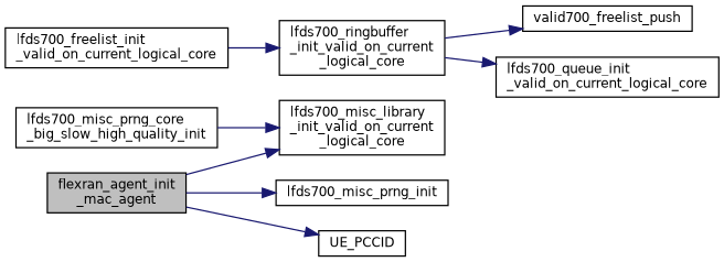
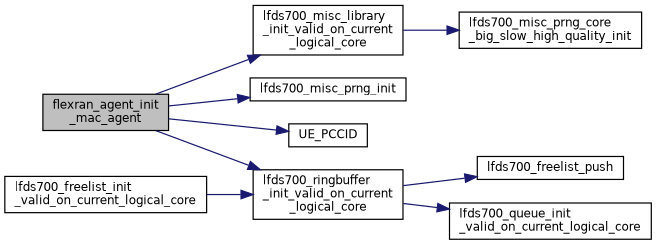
  digraph {
    rankdir=LR
    node [color=black fillcolor=white fontname=Helvetica fontsize=10 shape=record style=filled]
    edge [color=midnightblue fontname=Helvetica fontsize=10 labelfontname=Helvetica labelfontsize=10 style=solid]
    n1 [fillcolor=grey75 fontcolor=black height=0.2 label="flexran_agent_init\l_mac_agent" width=0.4]
    n2 [height=0.2 label="lfds700_misc_library\l_init_valid_on_current\l_logical_core" width=0.4]
    n3 [height=0.2 label=lfds700_misc_prng_init width=0.4]
    n4 [height=0.2 label="lfds700_ringbuffer\l_init_valid_on_current\l_logical_core" width=0.4]
    n5 [height=0.2 label=UE_PCCID width=0.4]
    n6 [height=0.2 label="lfds700_misc_prng_core\l_big_slow_high_quality_init" width=0.4]
-   n7 [height=0.2 label=valid700_freelist_push width=0.4]
+   n7 [height=0.2 label=lfds700_freelist_push width=0.4]
    n8 [height=0.2 label="lfds700_queue_init\l_valid_on_current_logical_core" width=0.4]
    n9 [height=0.2 label="lfds700_freelist_init\l_valid_on_current_logical_core" width=0.4]
    n1 -> n2
    n1 -> n3
+   n1 -> n4
    n1 -> n5
-   n6 -> n2
+   n2 -> n6
    n4 -> n7
    n4 -> n8
    n9 -> n4
  }
